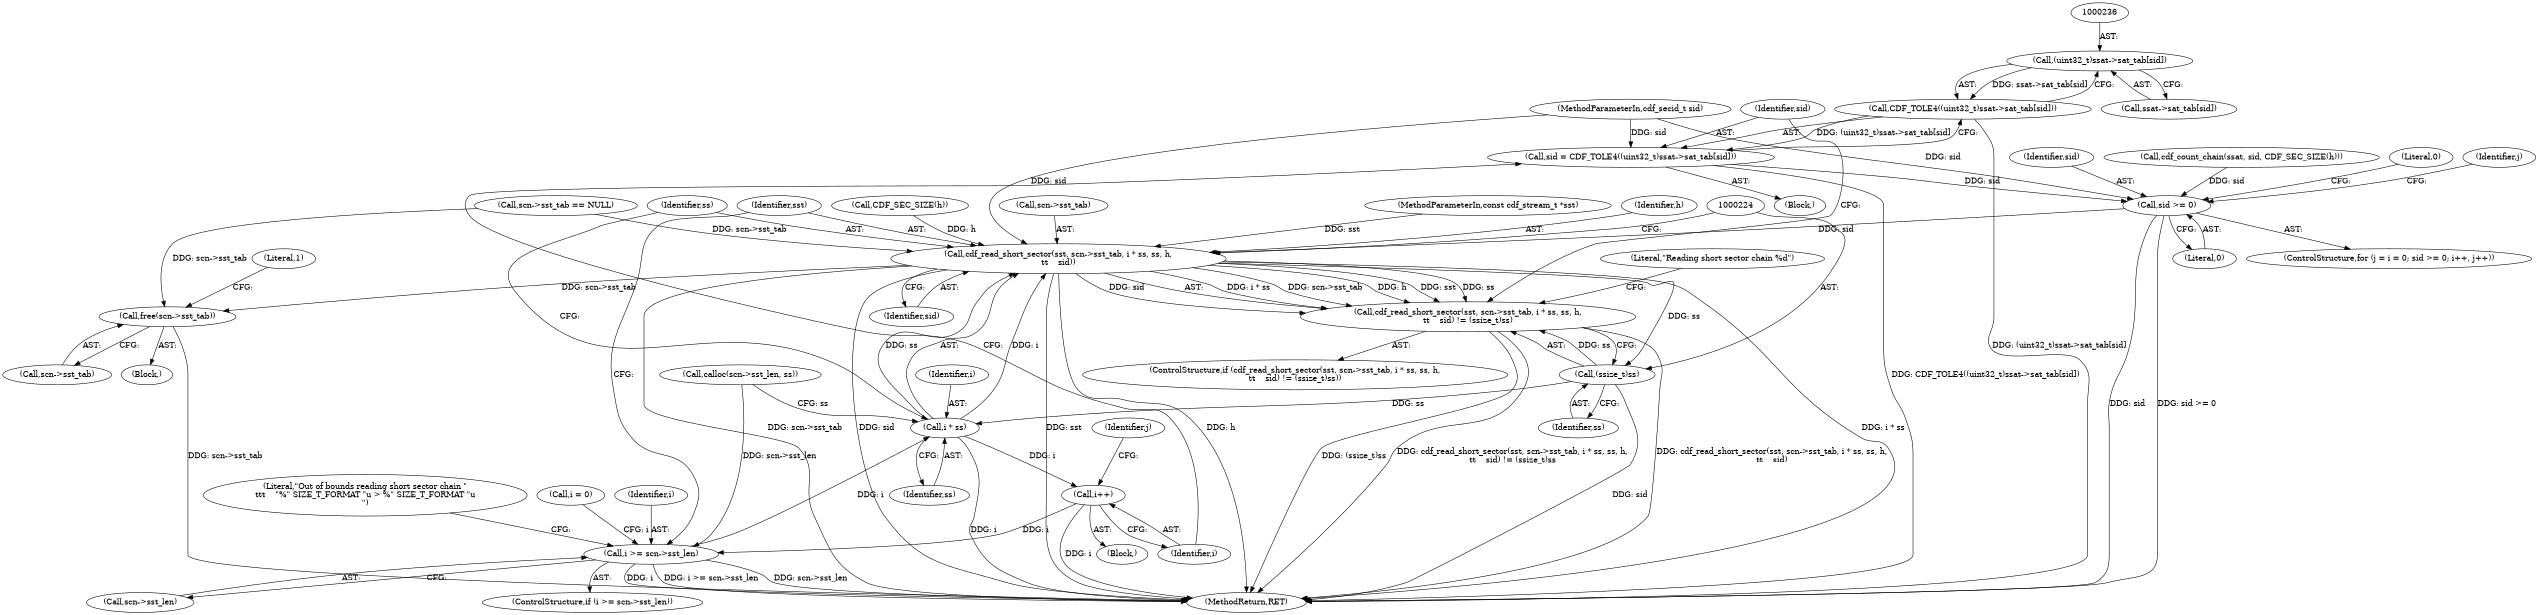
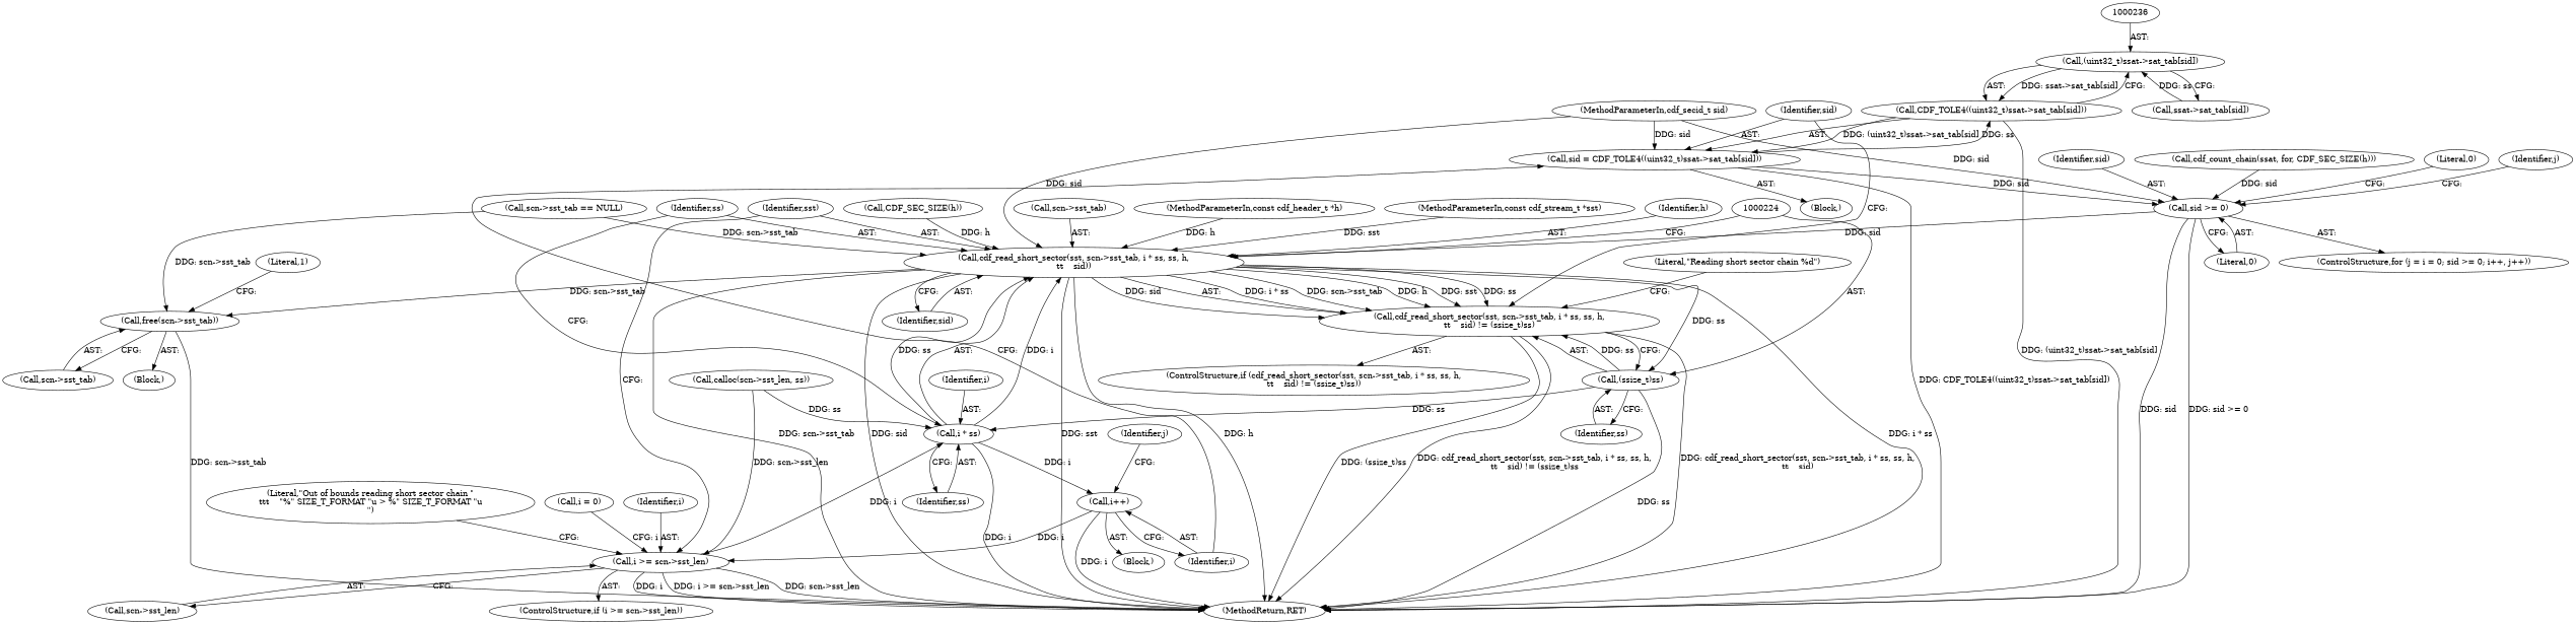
  digraph {
    n1 [label="(Call,(uint32_t)ssat->sat_tab[sid])"]
    n2 [label="(Call,CDF_TOLE4((uint32_t)ssat->sat_tab[sid]))"]
    n3 [label="(Call,ssat->sat_tab[sid])"]
    n4 [label="(MethodReturn,RET)"]
    n5 [label="(Call,sid = CDF_TOLE4((uint32_t)ssat->sat_tab[sid]))"]
    n6 [label="(Call,sid >= 0)"]
    n7 [label="(Block,)"]
    n8 [label="(Call,cdf_read_short_sector(sst, scn->sst_tab, i * ss, ss, h,\n\t\t    sid))"]
    n9 [label="(Literal,0)"]
    n10 [label="(ControlStructure,for (j = i = 0; sid >= 0; i++, j++))"]
    n11 [label="(Call,cdf_read_short_sector(sst, scn->sst_tab, i * ss, ss, h,\n\t\t    sid) != (ssize_t)ss)"]
    n12 [label="(Call,(ssize_t)ss)"]
    n13 [label="(Call,free(scn->sst_tab))"]
    n14 [label="(Identifier,sid)"]
    n15 [label="(ControlStructure,if (cdf_read_short_sector(sst, scn->sst_tab, i * ss, ss, h,\n\t\t    sid) != (ssize_t)ss))"]
    n16 [label="(Call,i * ss)"]
    n17 [label="(Identifier,ss)"]
    n18 [label="(Call,scn->sst_tab)"]
    n19 [label="(Block,)"]
    n20 [label="(Call,i++)"]
    n21 [label="(Identifier,ss)"]
    n22 [label="(Call,i >= scn->sst_len)"]
    n23 [label="(Identifier,i)"]
    n24 [label="(Block,)"]
    n25 [label="(Call,scn->sst_len)"]
    n26 [label="(ControlStructure,if (i >= scn->sst_len))"]
    n27 [label="(Call,scn->sst_tab == NULL)"]
-   n29 [label="(Call,cdf_count_chain(ssat, sid, CDF_SEC_SIZE(h)))"]
+   n28 [label="(MethodParameterIn,const cdf_header_t *h)"]
+   n29 [label="(Call,cdf_count_chain(ssat, for, CDF_SEC_SIZE(h)))"]
    n30 [label="(Literal,\"Out of bounds reading short sector chain \"\n\t\t\t    \"%\" SIZE_T_FORMAT \"u > %\" SIZE_T_FORMAT \"u\n\")"]
    n31 [label="(MethodParameterIn,const cdf_stream_t *sst)"]
    n32 [label="(Call,i = 0)"]
    n33 [label="(Literal,1)"]
    n34 [label="(Call,calloc(scn->sst_len, ss))"]
    n35 [label="(Identifier,sid)"]
    n36 [label="(Literal,\"Reading short sector chain %d\")"]
    n37 [label="(Identifier,h)"]
    n38 [label="(Identifier,ss)"]
    n39 [label="(MethodParameterIn,cdf_secid_t sid)"]
    n40 [label="(Call,CDF_SEC_SIZE(h))"]
    n41 [label="(Identifier,i)"]
    n42 [label="(Identifier,j)"]
    n43 [label="(Call,scn->sst_tab)"]
    n44 [label="(Literal,0)"]
    n45 [label="(Identifier,i)"]
    n46 [label="(Identifier,j)"]
    n47 [label="(Identifier,sst)"]
    n48 [label="(Identifier,sid)"]
    1000236
    1000224
    n1 -> n2 [label="AST: "]
    n1 -> n2 [label="DDG: ssat->sat_tab[sid]"]
    n1 -> n3 [label="CFG: "]
    n2 -> n1 [label="CFG: "]
    n2 -> n4 [label="DDG: (uint32_t)ssat->sat_tab[sid]"]
    n2 -> n5 [label="AST: "]
    n2 -> n5 [label="DDG: (uint32_t)ssat->sat_tab[sid]"]
-   n3 -> n1 [label="AST: "]
-   n5 -> n2 [label="CFG: "]
+   n3 -> n1 [label="DDG: ss"]
+   n5 -> n2 [label="DDG: ss"]
    n5 -> n4 [label="DDG: CDF_TOLE4((uint32_t)ssat->sat_tab[sid])"]
    n5 -> n6 [label="DDG: sid"]
    n5 -> n7 [label="AST: "]
    n6 -> n4 [label="DDG: sid"]
    n6 -> n4 [label="DDG: sid >= 0"]
    n6 -> n8 [label="DDG: sid"]
    n6 -> n9 [label="CFG: "]
    n6 -> n10 [label="AST: "]
    n8 -> n4 [label="DDG: h"]
    n8 -> n4 [label="DDG: i * ss"]
    n8 -> n4 [label="DDG: scn->sst_tab"]
    n8 -> n4 [label="DDG: sid"]
    n8 -> n4 [label="DDG: sst"]
    n8 -> n11 [label="AST: "]
    n8 -> n11 [label="DDG: i * ss"]
    n8 -> n11 [label="DDG: scn->sst_tab"]
    n8 -> n11 [label="DDG: h"]
    n8 -> n11 [label="DDG: sst"]
    n8 -> n11 [label="DDG: ss"]
    n8 -> n11 [label="DDG: sid"]
    n8 -> n12 [label="DDG: ss"]
    n8 -> n13 [label="DDG: scn->sst_tab"]
    n8 -> n14 [label="CFG: "]
    n9 -> n6 [label="AST: "]
    n11 -> n4 [label="DDG: cdf_read_short_sector(sst, scn->sst_tab, i * ss, ss, h,\n\t\t    sid)"]
    n11 -> n4 [label="DDG: (ssize_t)ss"]
    n11 -> n4 [label="DDG: cdf_read_short_sector(sst, scn->sst_tab, i * ss, ss, h,\n\t\t    sid) != (ssize_t)ss"]
    n11 -> n12 [label="CFG: "]
    n11 -> n15 [label="AST: "]
-   n12 -> n4 [label="DDG: sid"]
+   n12 -> n4 [label="DDG: ss"]
    n12 -> n11 [label="AST: "]
    n12 -> n11 [label="DDG: ss"]
    n12 -> n16 [label="DDG: ss"]
    n12 -> n17 [label="CFG: "]
    n13 -> n4 [label="DDG: scn->sst_tab"]
    n13 -> n18 [label="CFG: "]
    n13 -> n19 [label="AST: "]
    n14 -> n8 [label="AST: "]
    n16 -> n4 [label="DDG: i"]
    n16 -> n8 [label="AST: "]
    n16 -> n8 [label="DDG: i"]
    n16 -> n8 [label="DDG: ss"]
    n16 -> n20 [label="DDG: i"]
    n16 -> n21 [label="CFG: "]
    n17 -> n12 [label="AST: "]
    n18 -> n13 [label="AST: "]
    n20 -> n4 [label="DDG: i"]
    n20 -> n22 [label="DDG: i"]
    n20 -> n23 [label="CFG: "]
    n20 -> n24 [label="AST: "]
    n21 -> n16 [label="AST: "]
    n22 -> n4 [label="DDG: scn->sst_len"]
    n22 -> n4 [label="DDG: i"]
    n22 -> n4 [label="DDG: i >= scn->sst_len"]
    n22 -> n16 [label="DDG: i"]
    n22 -> n25 [label="CFG: "]
    n22 -> n26 [label="AST: "]
    n23 -> n5 [label="CFG: "]
    n23 -> n20 [label="AST: "]
    n25 -> n22 [label="AST: "]
    n27 -> n8 [label="DDG: scn->sst_tab"]
    n27 -> n13 [label="DDG: scn->sst_tab"]
+   n28 -> n8 [label="DDG: h"]
    n29 -> n6 [label="DDG: sid"]
    n30 -> n22 [label="CFG: "]
    n31 -> n8 [label="DDG: sst"]
    n32 -> n22 [label="CFG: i"]
    n33 -> n13 [label="CFG: "]
-   n34 -> n16 [label="CFG: ss"]
+   n34 -> n16 [label="DDG: ss"]
    n34 -> n22 [label="DDG: scn->sst_len"]
    n35 -> n5 [label="AST: "]
    n35 -> n11 [label="CFG: "]
    n36 -> n11 [label="CFG: "]
    n37 -> n8 [label="AST: "]
    n38 -> n8 [label="AST: "]
    n38 -> n16 [label="CFG: "]
    n39 -> n5 [label="DDG: sid"]
    n39 -> n6 [label="DDG: sid"]
    n39 -> n8 [label="DDG: sid"]
    n40 -> n8 [label="DDG: h"]
    n41 -> n22 [label="AST: "]
    n42 -> n20 [label="CFG: "]
    n43 -> n8 [label="AST: "]
    n44 -> n6 [label="CFG: "]
    n45 -> n16 [label="AST: "]
    n46 -> n6 [label="CFG: "]
    n47 -> n8 [label="AST: "]
    n47 -> n22 [label="CFG: "]
    n48 -> n6 [label="AST: "]
    1000236 -> n1 [label="AST: "]
    1000224 -> n8 [label="CFG: "]
    1000224 -> n12 [label="AST: "]
  }
